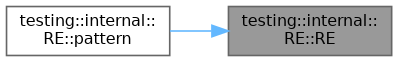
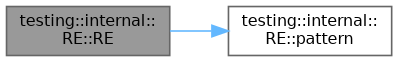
  digraph {
    rankdir=LR
    node [fontname=Helvetica fontsize=10 shape=box style=filled]
    n1 [color=gray40 fillcolor=grey60 fontcolor=black height=0.2 label="testing::internal::\lRE::RE" width=0.4]
    n2 [color=grey40 fillcolor=white height=0.2 label="testing::internal::\lRE::pattern" width=0.4]
-   n2 -> n1 [color=steelblue1 fontname=Helvetica fontsize=10 labelfontname=Helvetica labelfontsize=10 style=solid]
+   n1 -> n2 [color=steelblue1 fontname=Helvetica fontsize=10 labelfontname=Helvetica labelfontsize=10 style=solid]
  }
